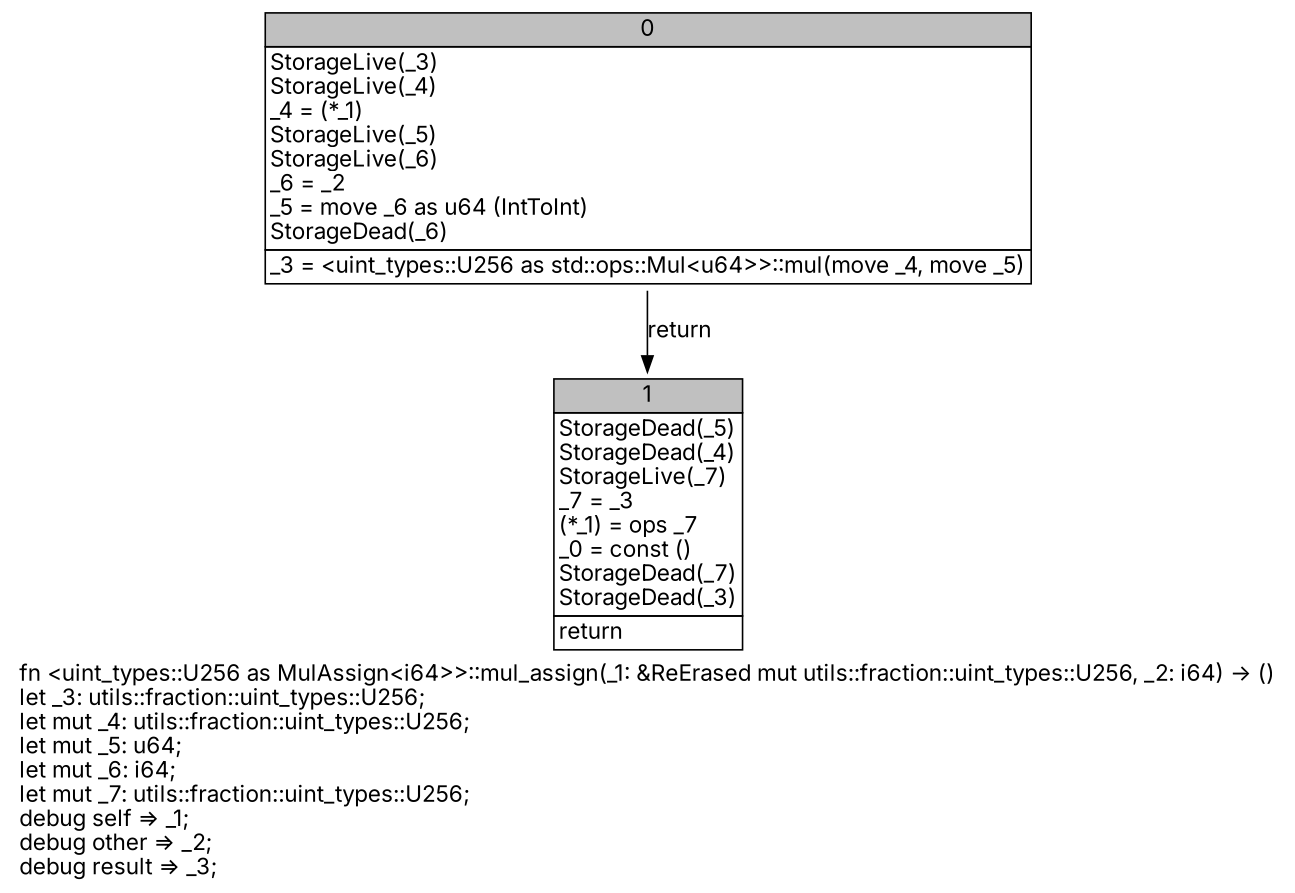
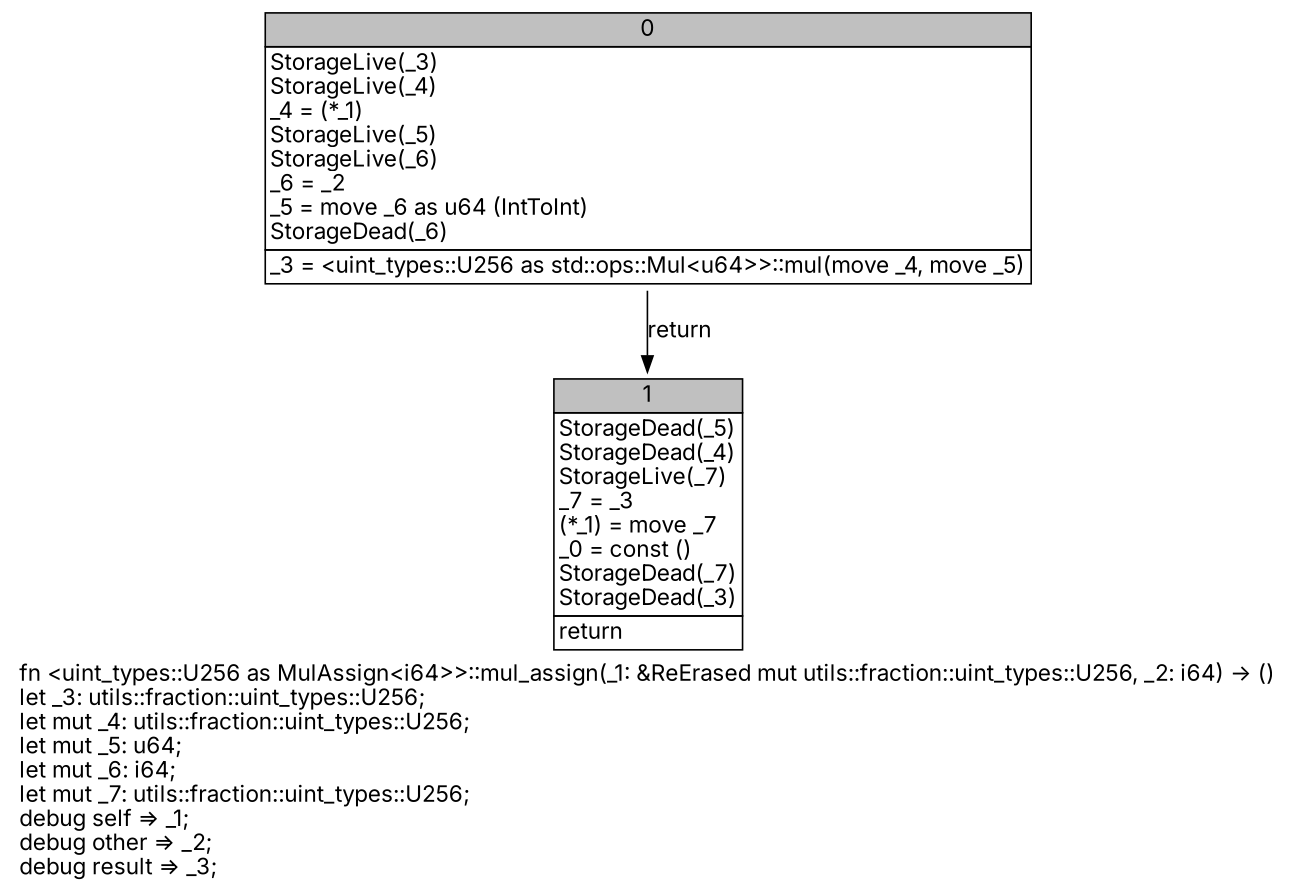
  digraph {
    fontname=Inter
    label=<fn &lt;uint_types::U256 as MulAssign&lt;i64&gt;&gt;::mul_assign(_1: &amp;ReErased mut utils::fraction::uint_types::U256, _2: i64) -&gt; ()<br align="left"/>let _3: utils::fraction::uint_types::U256;<br align="left"/>let mut _4: utils::fraction::uint_types::U256;<br align="left"/>let mut _5: u64;<br align="left"/>let mut _6: i64;<br align="left"/>let mut _7: utils::fraction::uint_types::U256;<br align="left"/>debug self =&gt; _1;<br align="left"/>debug other =&gt; _2;<br align="left"/>debug result =&gt; _3;<br align="left"/>>
    node [fontname=Inter shape=none]
    n1 [label=<<table border="0" cellborder="1" cellspacing="0"><tr><td bgcolor="gray" align="center" colspan="1">0</td></tr><tr><td align="left" balign="left">StorageLive(_3)<br/>StorageLive(_4)<br/>_4 = (*_1)<br/>StorageLive(_5)<br/>StorageLive(_6)<br/>_6 = _2<br/>_5 = move _6 as u64 (IntToInt)<br/>StorageDead(_6)<br/></td></tr><tr><td align="left">_3 = &lt;uint_types::U256 as std::ops::Mul&lt;u64&gt;&gt;::mul(move _4, move _5)</td></tr></table>>]
-   n2 [label=<<table border="0" cellborder="1" cellspacing="0"><tr><td bgcolor="gray" align="center" colspan="1">1</td></tr><tr><td align="left" balign="left">StorageDead(_5)<br/>StorageDead(_4)<br/>StorageLive(_7)<br/>_7 = _3<br/>(*_1) = ops _7<br/>_0 = const ()<br/>StorageDead(_7)<br/>StorageDead(_3)<br/></td></tr><tr><td align="left">return</td></tr></table>>]
+   n2 [label=<<table border="0" cellborder="1" cellspacing="0"><tr><td bgcolor="gray" align="center" colspan="1">1</td></tr><tr><td align="left" balign="left">StorageDead(_5)<br/>StorageDead(_4)<br/>StorageLive(_7)<br/>_7 = _3<br/>(*_1) = move _7<br/>_0 = const ()<br/>StorageDead(_7)<br/>StorageDead(_3)<br/></td></tr><tr><td align="left">return</td></tr></table>>]
    n1 -> n2 [fontname=Inter label=return]
  }
